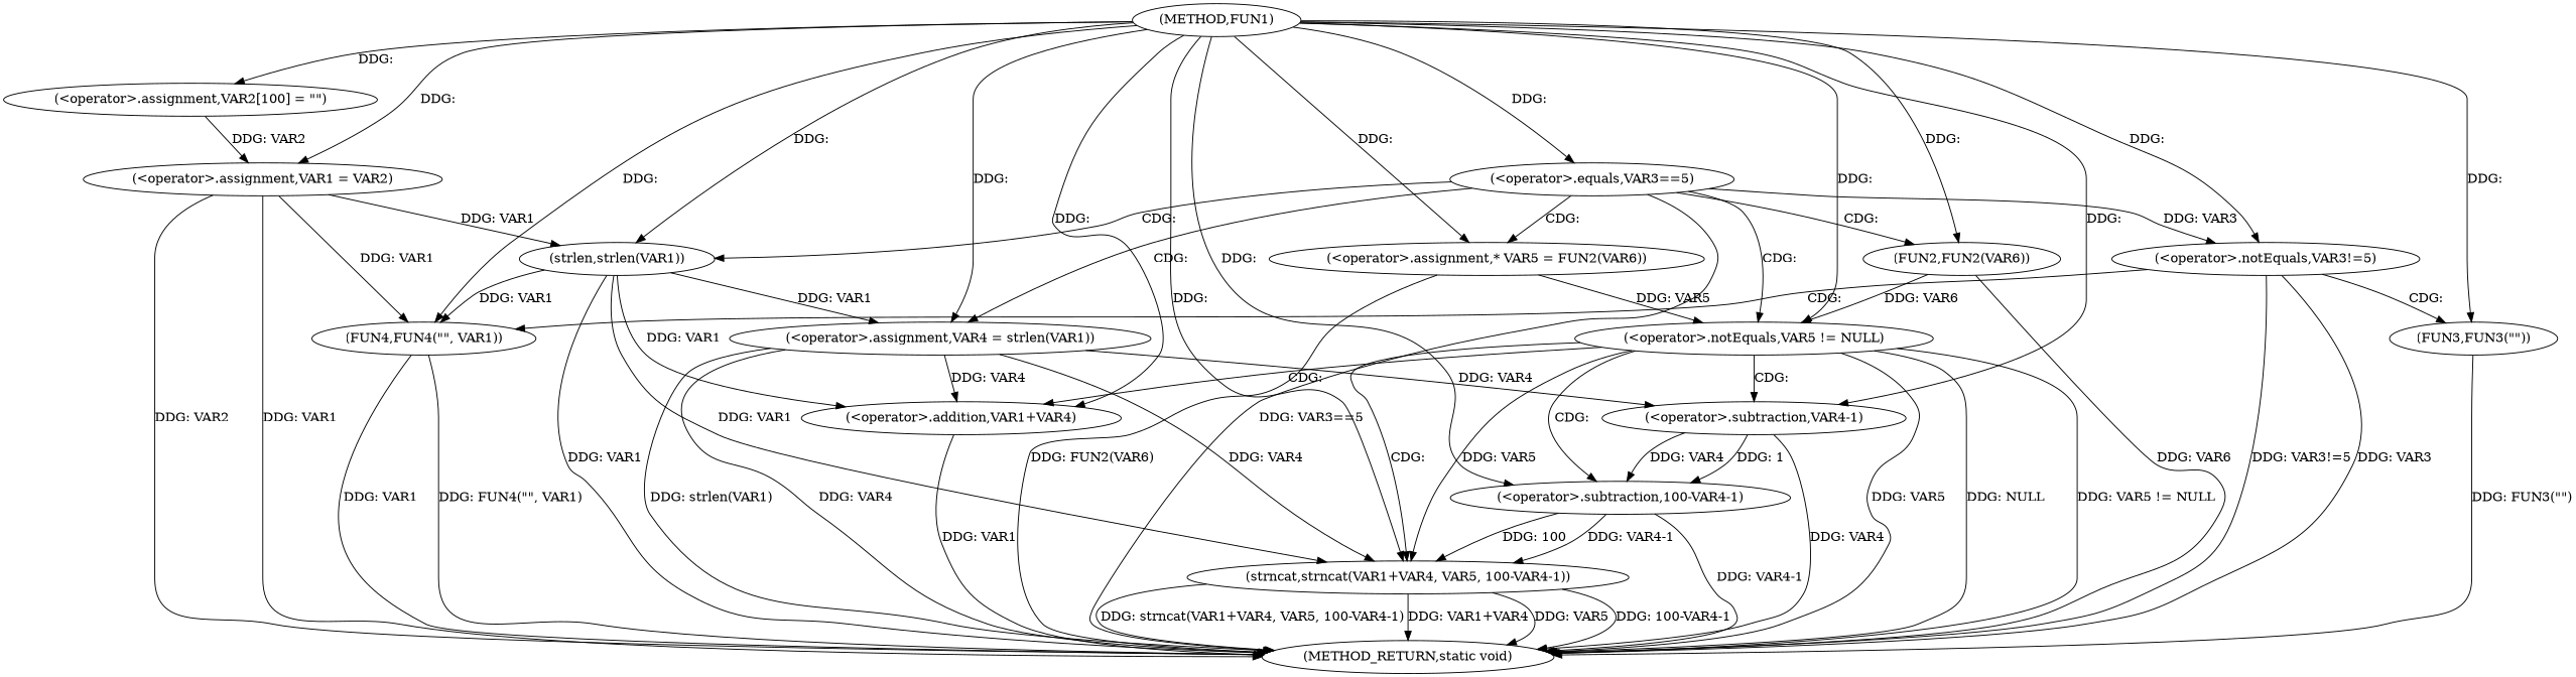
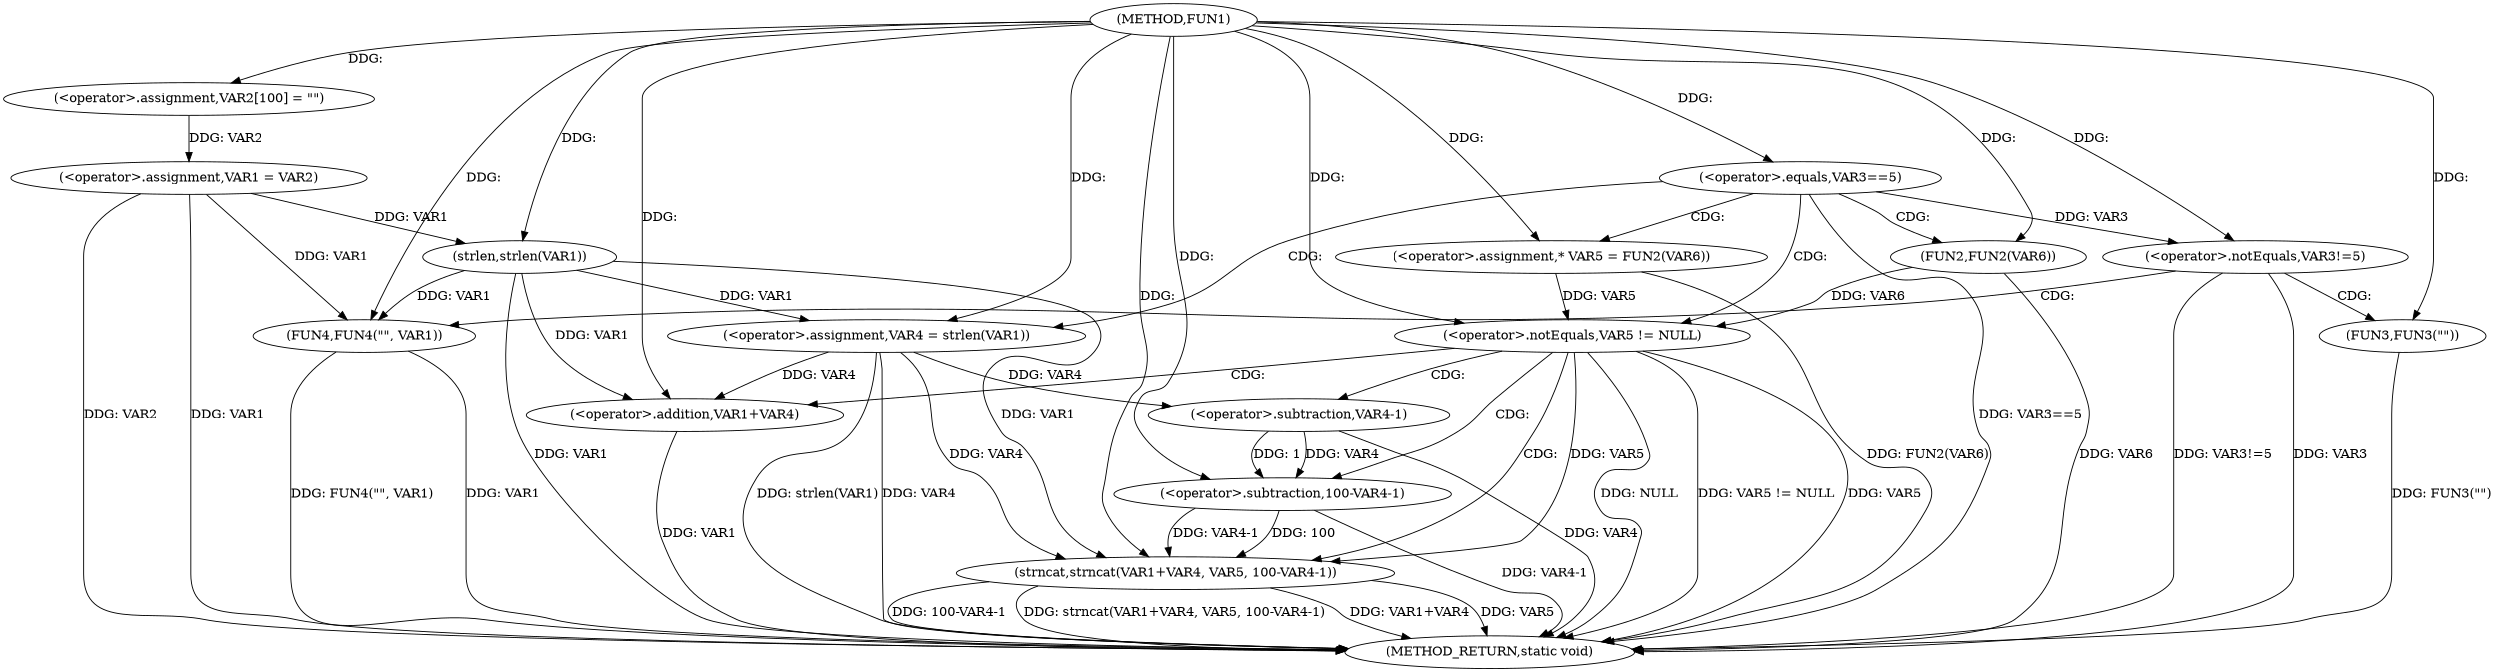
  digraph {
    n1 [label="(METHOD,FUN1)"]
    n2 [label="(<operator>.assignment,VAR2[100] = \"\")"]
    n3 [label="(<operator>.assignment,VAR1 = VAR2)"]
    n4 [label="(<operator>.equals,VAR3==5)"]
    n5 [label="(<operator>.assignment,VAR4 = strlen(VAR1))"]
    n6 [label="(strlen,strlen(VAR1))"]
    n7 [label="(<operator>.assignment,* VAR5 = FUN2(VAR6))"]
    n8 [label="(FUN2,FUN2(VAR6))"]
    n9 [label="(<operator>.notEquals,VAR5 != NULL)"]
    n10 [label="(strncat,strncat(VAR1+VAR4, VAR5, 100-VAR4-1))"]
    n11 [label="(<operator>.addition,VAR1+VAR4)"]
    n12 [label="(<operator>.subtraction,100-VAR4-1)"]
    n13 [label="(<operator>.subtraction,VAR4-1)"]
    n14 [label="(<operator>.notEquals,VAR3!=5)"]
    n15 [label="(FUN3,FUN3(\"\"))"]
    n16 [label="(FUN4,FUN4(\"\", VAR1))"]
    n17 [label="(METHOD_RETURN,static void)"]
    n1 -> n2 [label="DDG: "]
-   n1 -> n3 [label="DDG: "]
    n1 -> n4 [label="DDG: "]
    n1 -> n5 [label="DDG: "]
    n1 -> n6 [label="DDG: "]
    n1 -> n7 [label="DDG: "]
    n1 -> n8 [label="DDG: "]
    n1 -> n9 [label="DDG: "]
    n1 -> n10 [label="DDG: "]
    n1 -> n11 [label="DDG: "]
    n1 -> n12 [label="DDG: "]
-   n1 -> n13 [label="DDG: "]
    n1 -> n14 [label="DDG: "]
    n1 -> n15 [label="DDG: "]
    n1 -> n16 [label="DDG: "]
    n2 -> n3 [label="DDG: VAR2"]
    n3 -> n6 [label="DDG: VAR1"]
    n3 -> n16 [label="DDG: VAR1"]
    n3 -> n17 [label="DDG: VAR1"]
    n3 -> n17 [label="DDG: VAR2"]
    n4 -> n5 [label="CDG: "]
-   n4 -> n6 [label="CDG: "]
    n4 -> n7 [label="CDG: "]
    n4 -> n8 [label="CDG: "]
    n4 -> n9 [label="CDG: "]
    n4 -> n14 [label="DDG: VAR3"]
    n4 -> n17 [label="DDG: VAR3==5"]
    n5 -> n10 [label="DDG: VAR4"]
    n5 -> n11 [label="DDG: VAR4"]
    n5 -> n13 [label="DDG: VAR4"]
    n5 -> n17 [label="DDG: VAR4"]
    n5 -> n17 [label="DDG: strlen(VAR1)"]
    n6 -> n5 [label="DDG: VAR1"]
    n6 -> n10 [label="DDG: VAR1"]
    n6 -> n11 [label="DDG: VAR1"]
    n6 -> n16 [label="DDG: VAR1"]
    n6 -> n17 [label="DDG: VAR1"]
    n7 -> n9 [label="DDG: VAR5"]
    n7 -> n17 [label="DDG: FUN2(VAR6)"]
    n8 -> n9 [label="DDG: VAR6"]
    n8 -> n17 [label="DDG: VAR6"]
    n9 -> n10 [label="DDG: VAR5"]
    n9 -> n10 [label="CDG: "]
    n9 -> n11 [label="CDG: "]
    n9 -> n12 [label="CDG: "]
    n9 -> n13 [label="CDG: "]
    n9 -> n17 [label="DDG: NULL"]
    n9 -> n17 [label="DDG: VAR5 != NULL"]
    n9 -> n17 [label="DDG: VAR5"]
    n10 -> n17 [label="DDG: VAR1+VAR4"]
    n10 -> n17 [label="DDG: VAR5"]
    n10 -> n17 [label="DDG: 100-VAR4-1"]
    n10 -> n17 [label="DDG: strncat(VAR1+VAR4, VAR5, 100-VAR4-1)"]
    n11 -> n17 [label="DDG: VAR1"]
    n12 -> n10 [label="DDG: 100"]
    n12 -> n10 [label="DDG: VAR4-1"]
    n12 -> n17 [label="DDG: VAR4-1"]
    n13 -> n12 [label="DDG: VAR4"]
    n13 -> n12 [label="DDG: 1"]
    n13 -> n17 [label="DDG: VAR4"]
    n14 -> n15 [label="CDG: "]
    n14 -> n16 [label="CDG: "]
    n14 -> n17 [label="DDG: VAR3!=5"]
    n14 -> n17 [label="DDG: VAR3"]
    n15 -> n17 [label="DDG: FUN3(\"\")"]
    n16 -> n17 [label="DDG: VAR1"]
    n16 -> n17 [label="DDG: FUN4(\"\", VAR1)"]
  }
